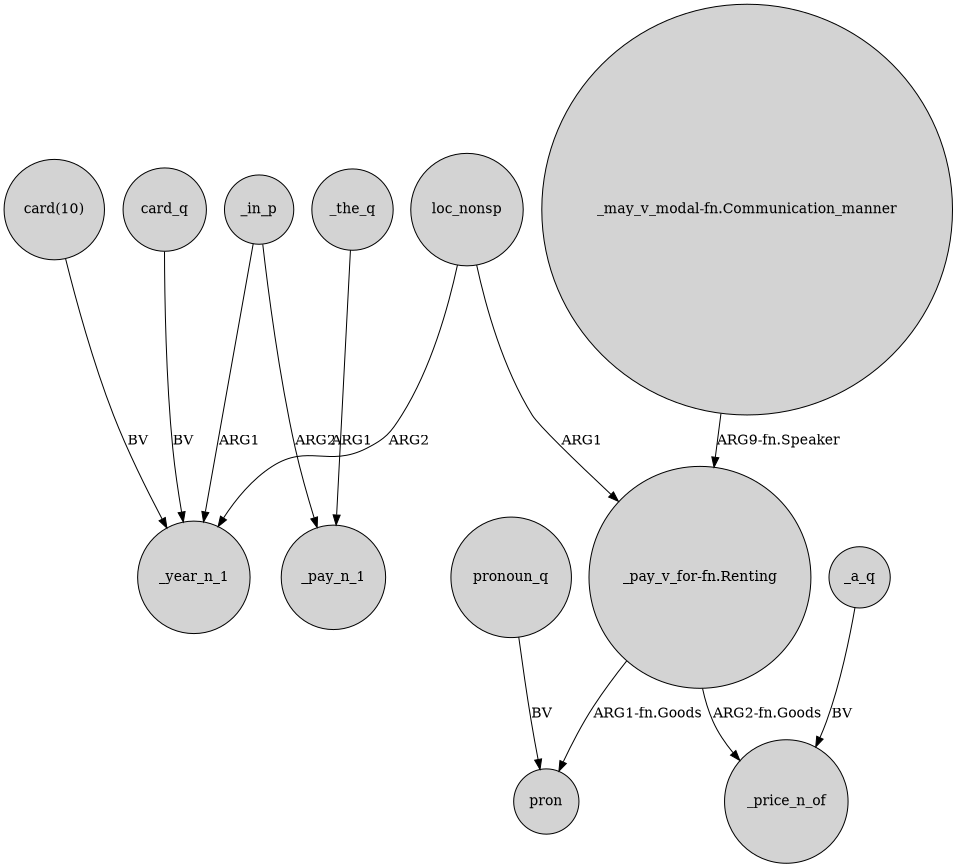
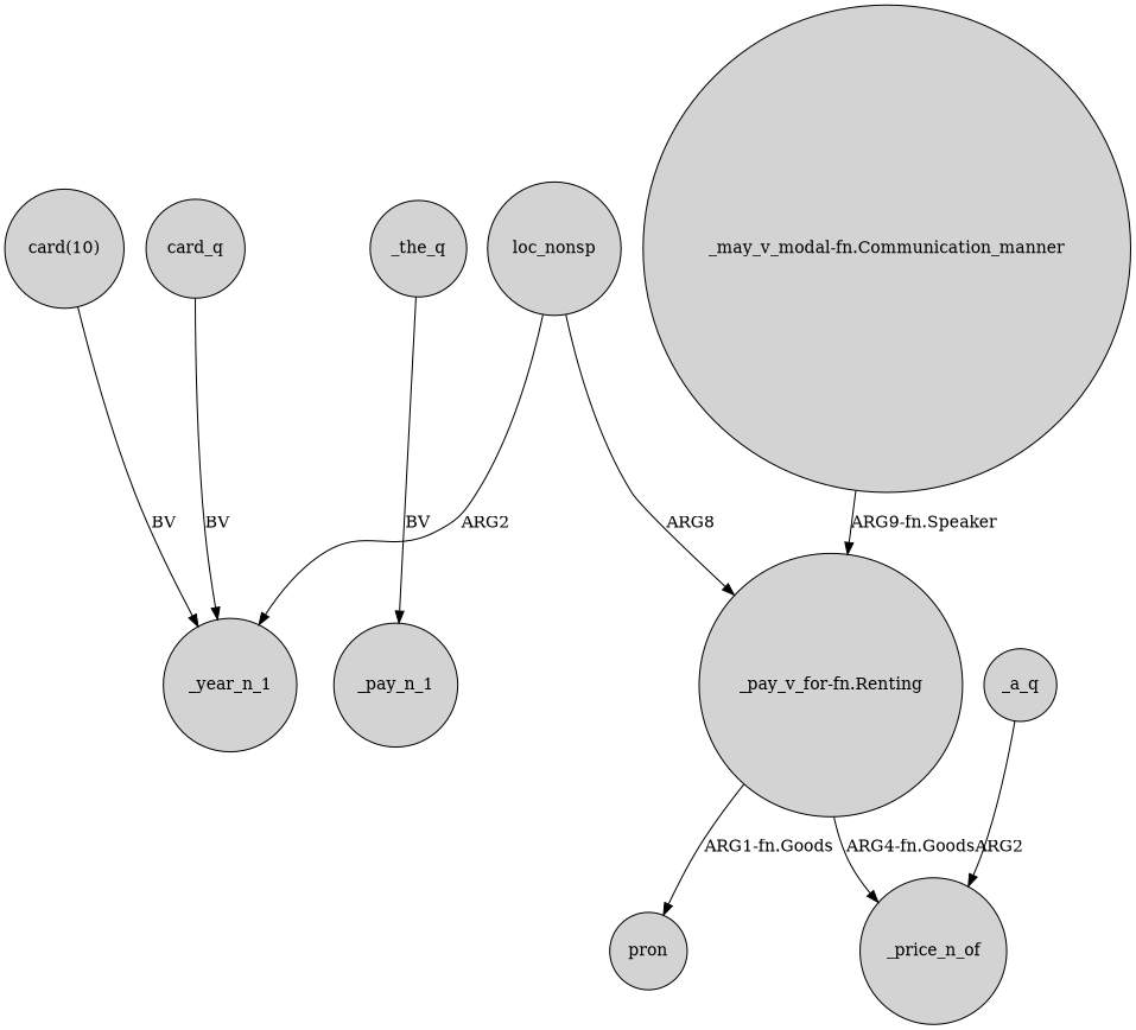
  digraph {
    node [shape=circle style=filled]
    n1 [label=card_q]
    _year_n_1
-   _in_p
    n4 [label=_pay_n_1]
    "_pay_v_for-fn.Renting"
    pron
    _price_n_of
    "_may_v_modal-fn.Communication_manner"
    loc_nonsp
    _the_q
-   pronoun_q
    _a_q
    "card(10)"
    n1 -> _year_n_1 [label=BV]
-   _in_p -> _year_n_1 [label=ARG1]
-   _in_p -> n4 [label=ARG2]
    "_pay_v_for-fn.Renting" -> pron [label="ARG1-fn.Goods"]
-   "_pay_v_for-fn.Renting" -> _price_n_of [label="ARG2-fn.Goods"]
+   "_pay_v_for-fn.Renting" -> _price_n_of [label="ARG4-fn.Goods"]
    "_may_v_modal-fn.Communication_manner" -> "_pay_v_for-fn.Renting" [label="ARG9-fn.Speaker"]
    loc_nonsp -> _year_n_1 [label=ARG2]
-   loc_nonsp -> "_pay_v_for-fn.Renting" [label=ARG1]
-   _the_q -> n4 [label=ARG1]
-   pronoun_q -> pron [label=BV]
-   _a_q -> _price_n_of [label=BV]
+   loc_nonsp -> "_pay_v_for-fn.Renting" [label=ARG8]
+   _the_q -> n4 [label=BV]
+   _a_q -> _price_n_of [label=ARG2]
    "card(10)" -> _year_n_1 [label=BV]
  }
